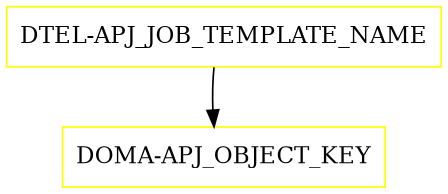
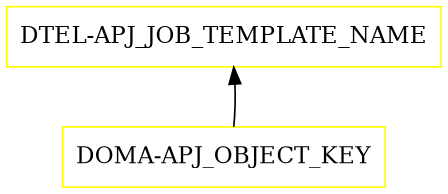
  digraph {
    node [color=yellow shape=box]
    "DTEL-APJ_JOB_TEMPLATE_NAME"
    "DOMA-APJ_OBJECT_KEY"
-   "DTEL-APJ_JOB_TEMPLATE_NAME" -> "DOMA-APJ_OBJECT_KEY"
+   "DOMA-APJ_OBJECT_KEY" -> "DTEL-APJ_JOB_TEMPLATE_NAME"
  }
